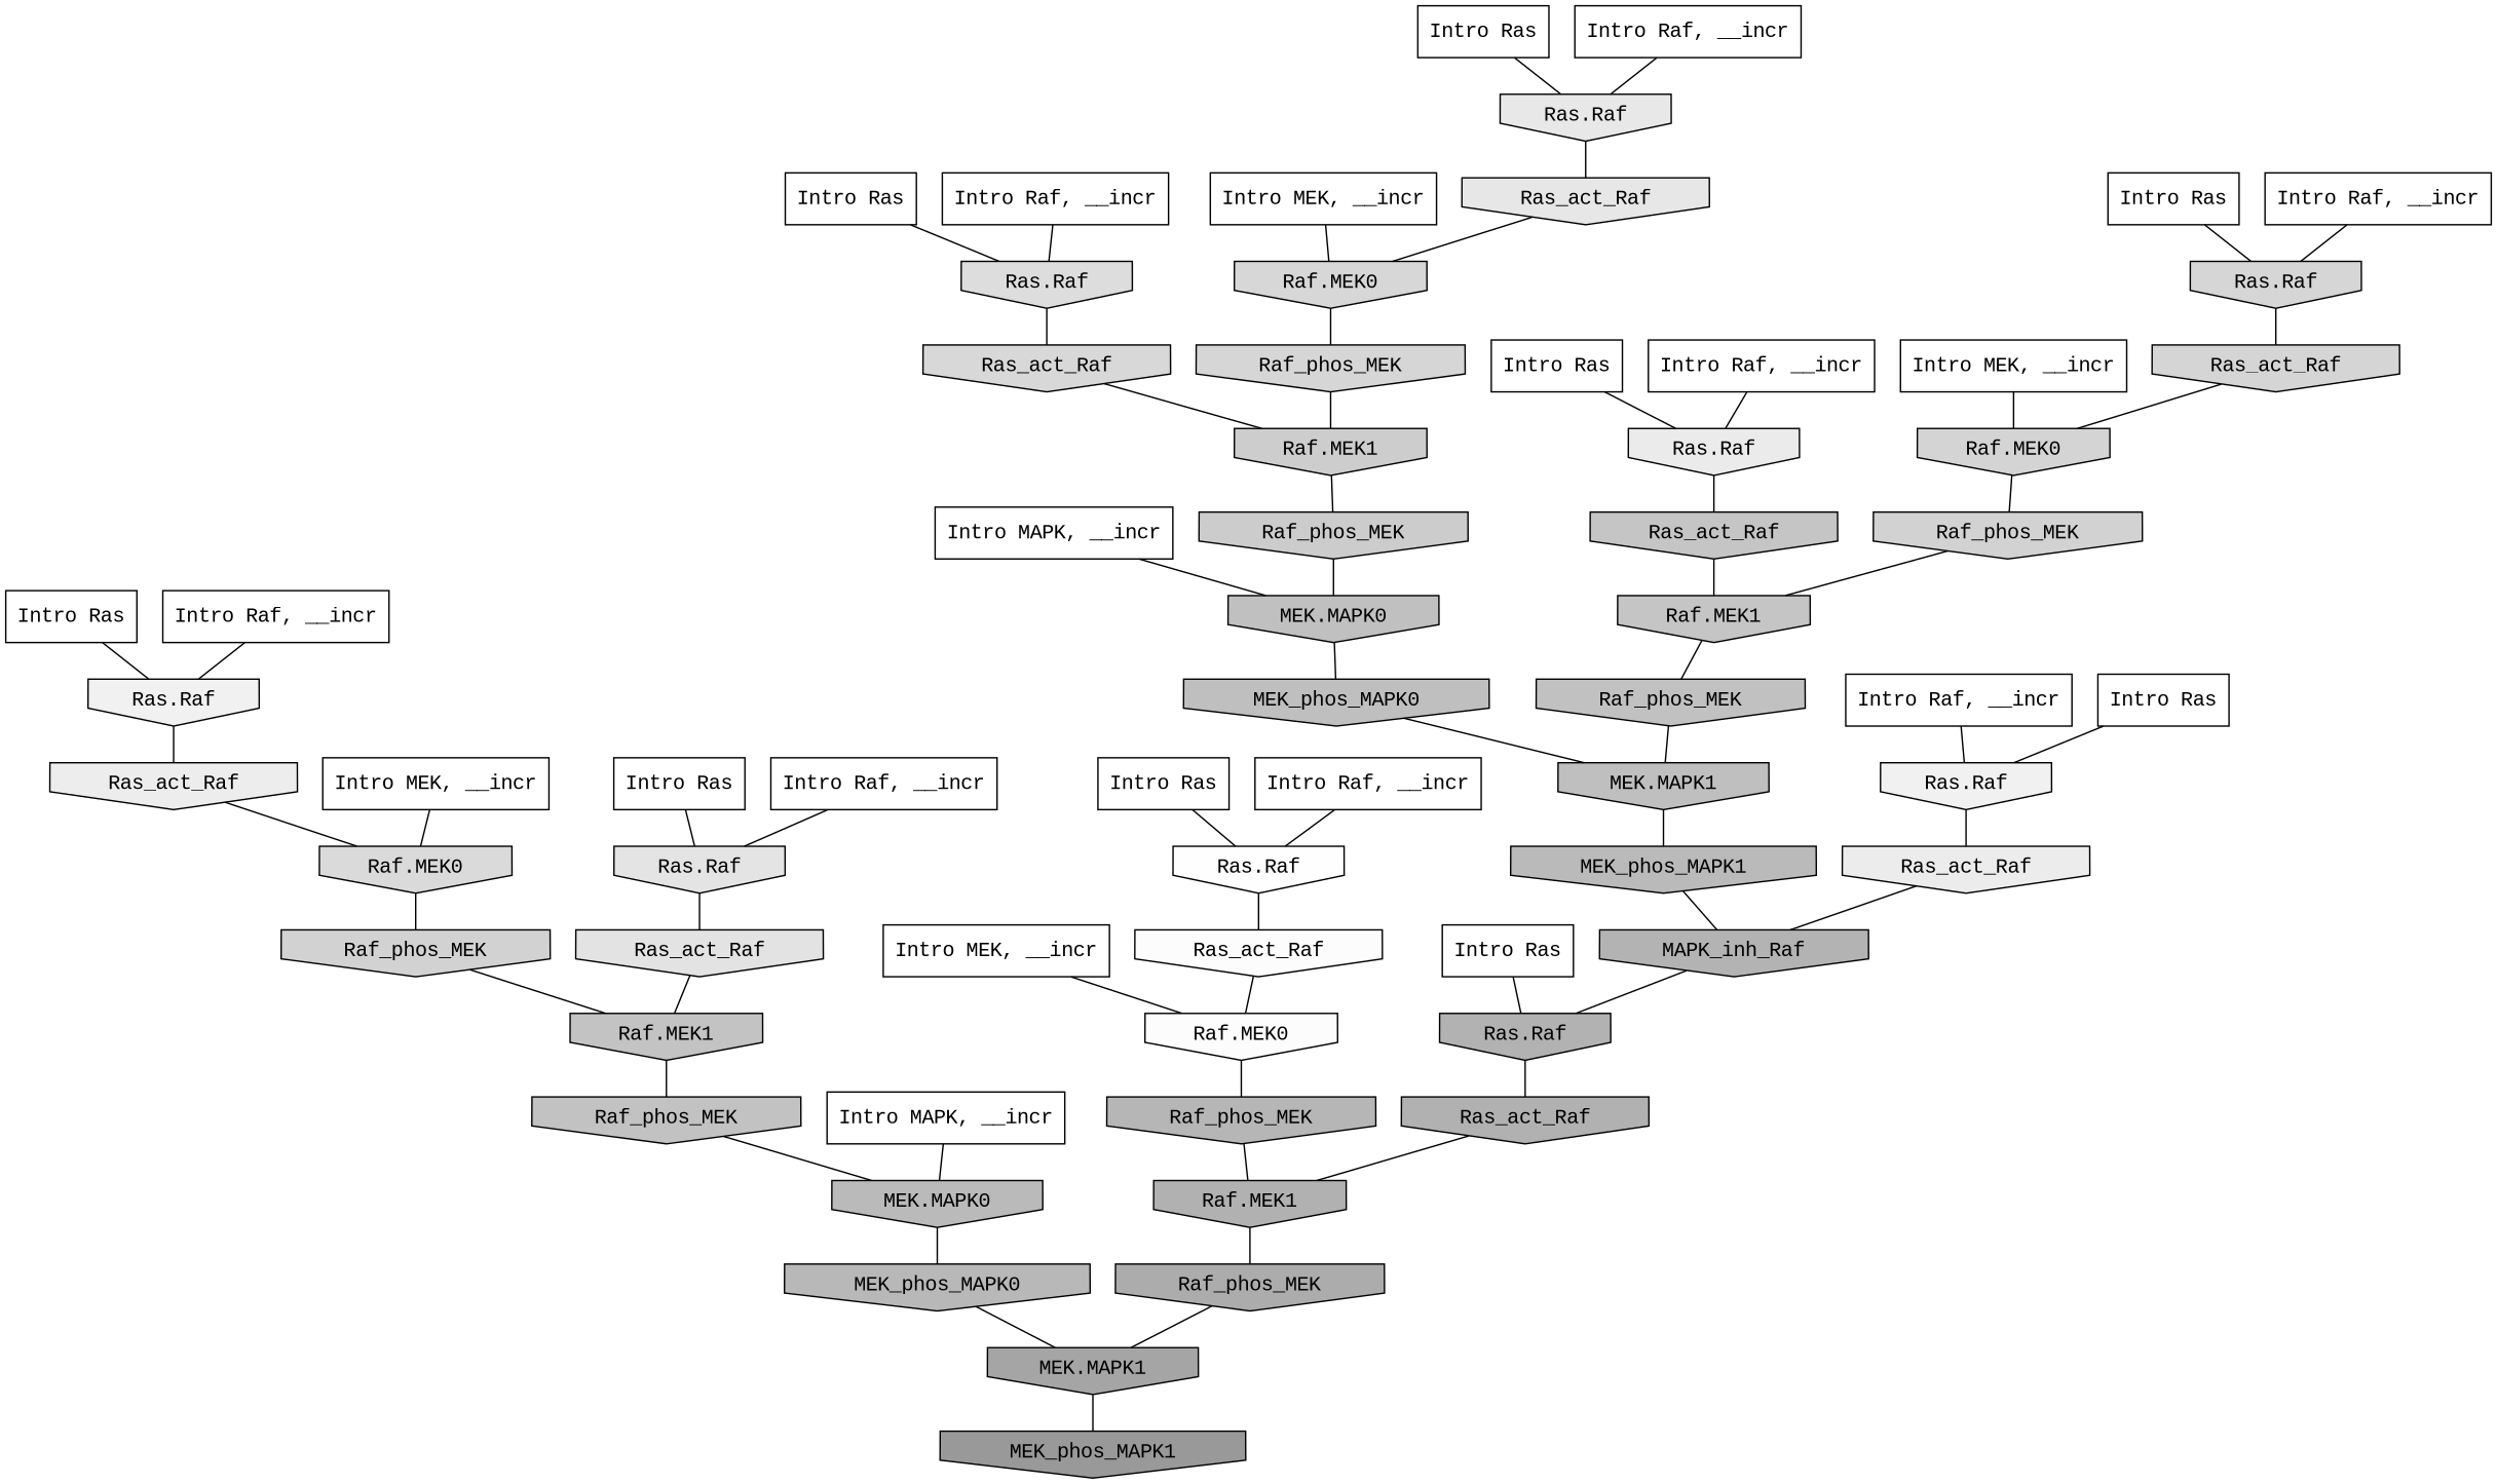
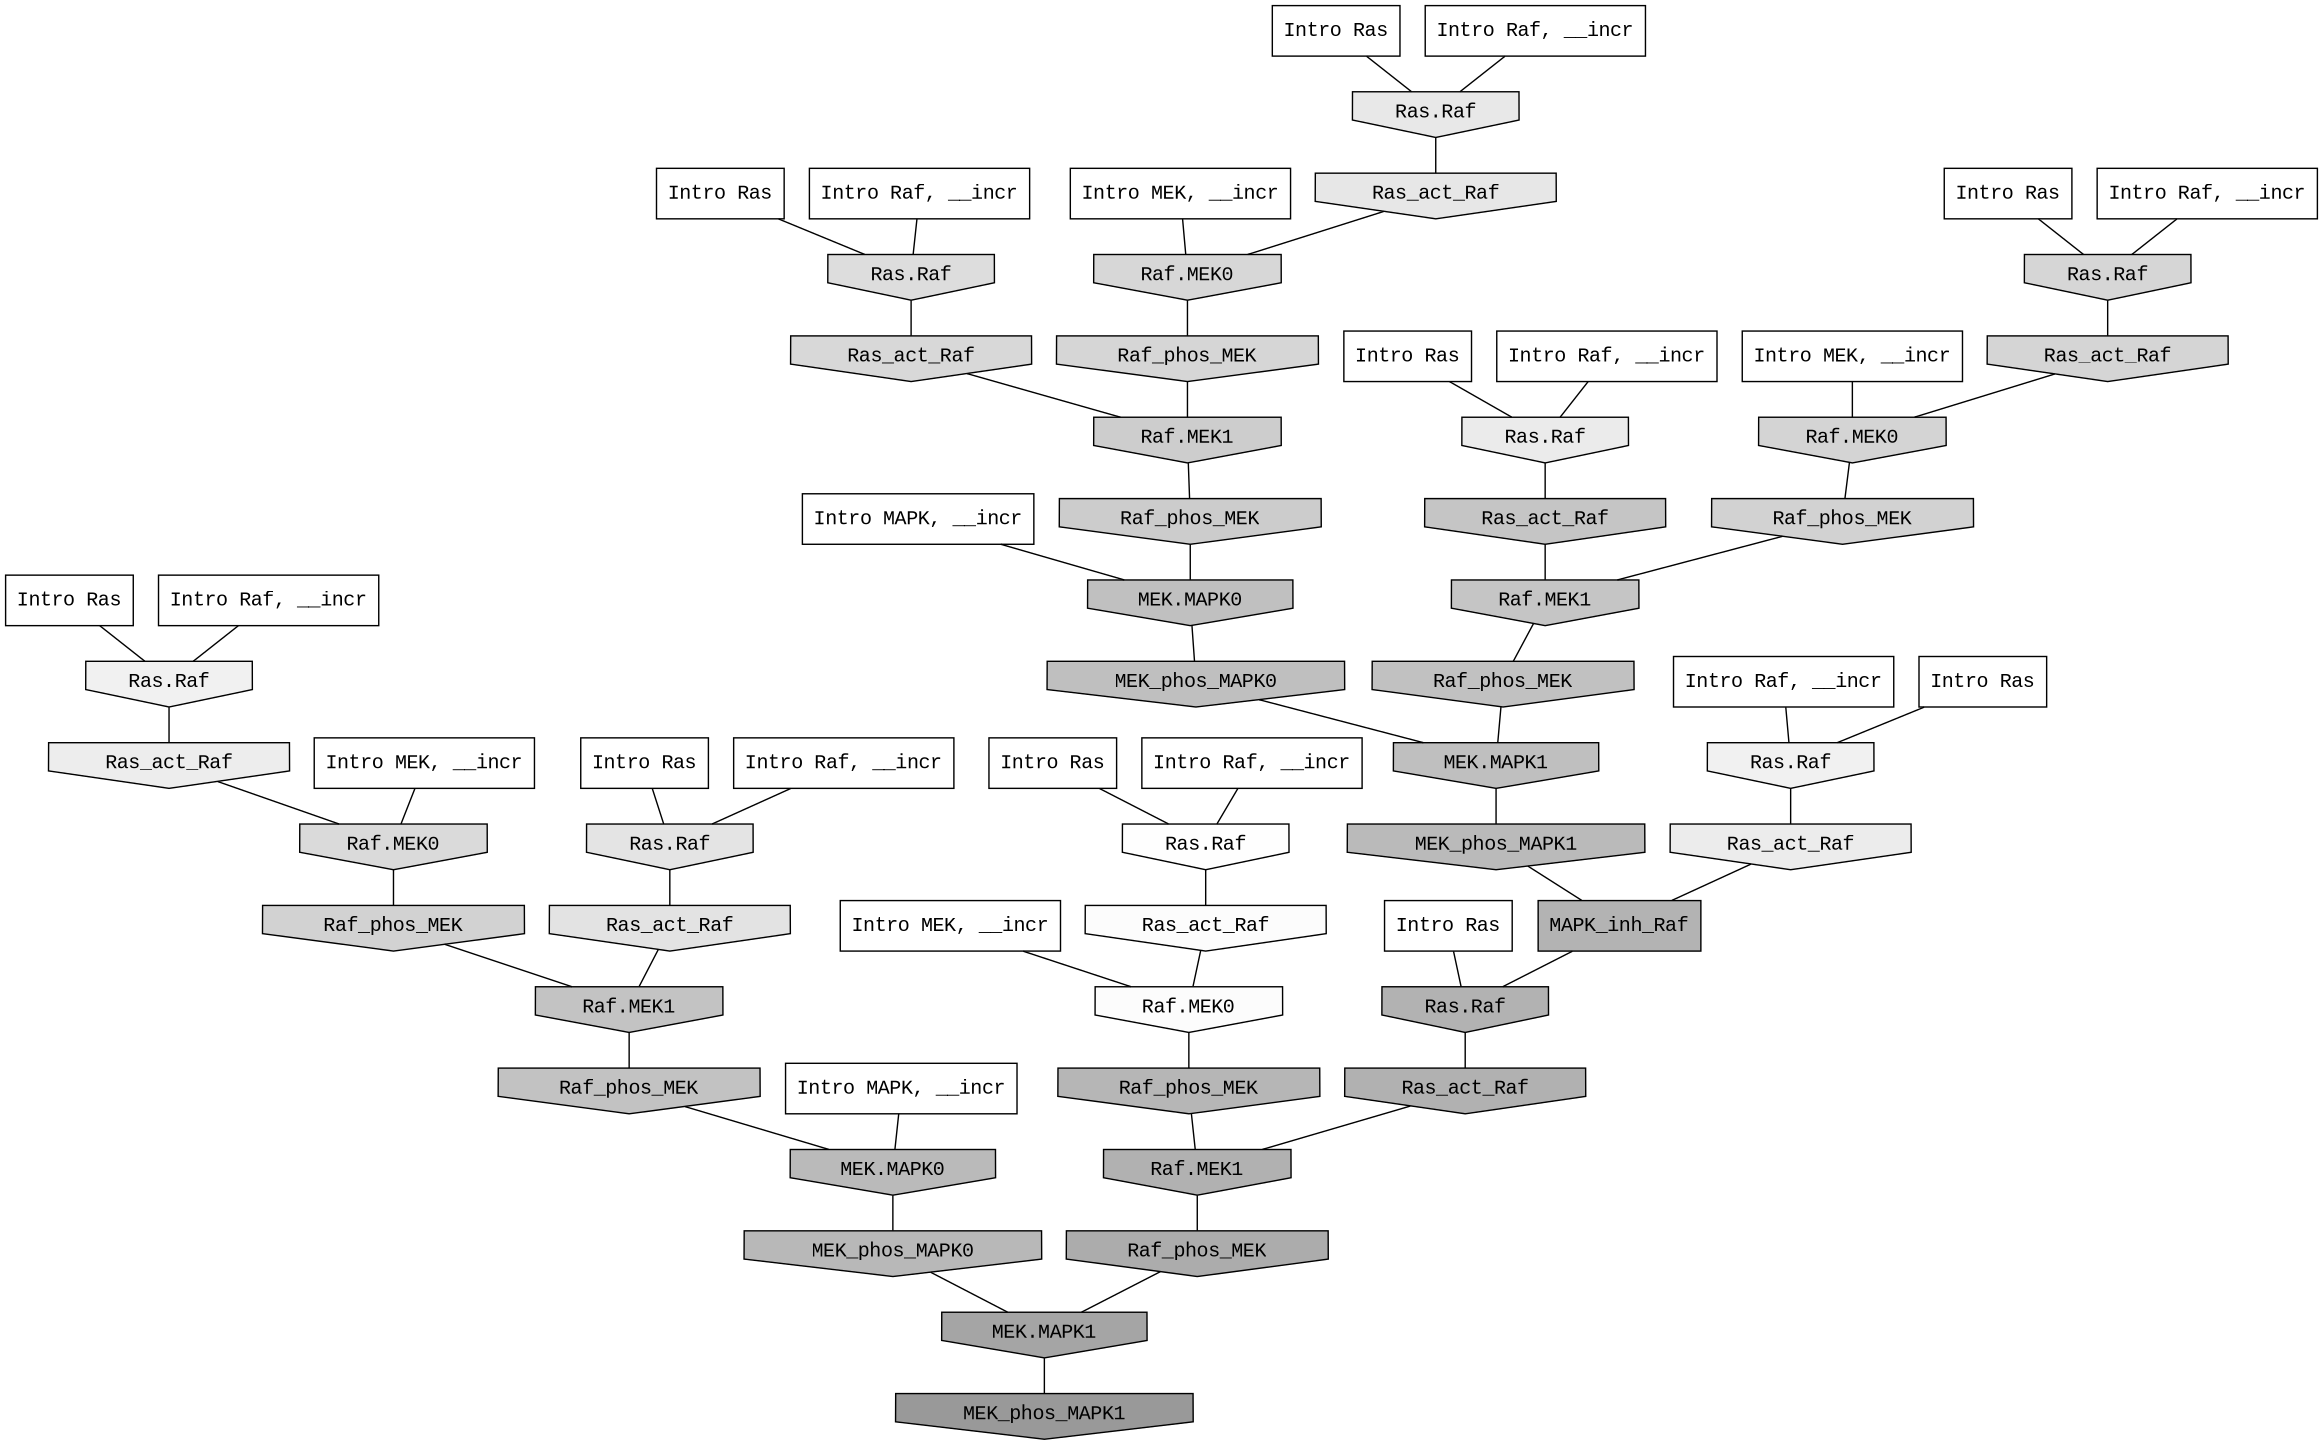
  digraph {
    rankdir=TB
    ranksep=0.30
    fontname="Liberation Mono"
    node [fillcolor="0.000 0.000 1.000" fontname="Liberation Mono" shape=invhouse style=filled]
    edge [color="0.000 0.000 0.000" dir=none fontname="Liberation Mono"]
    n1 [label="Intro Ras" shape=rectangle]
    n2 [fillcolor="0.000 0.000 0.942" label="Ras.Raf"]
    n3 [label="Intro Ras" shape=rectangle]
    n4 [fillcolor="0.000 0.000 0.920" label="Ras.Raf"]
    n5 [label="Intro Ras" shape=rectangle]
    n6 [fillcolor="0.000 0.000 0.996" label="Ras.Raf"]
    n7 [label="Intro Ras" shape=rectangle]
    n8 [fillcolor="0.000 0.000 0.837" label="Ras.Raf"]
    n9 [label="Intro Ras" shape=rectangle]
    n10 [fillcolor="0.000 0.000 0.944" label="Ras.Raf"]
    n11 [label="Intro Ras" shape=rectangle]
    n12 [fillcolor="0.000 0.000 0.864" label="Ras.Raf"]
    n13 [label="Intro Ras" shape=rectangle]
    n14 [fillcolor="0.000 0.000 0.698" label="Ras.Raf"]
    n15 [label="Intro Ras" shape=rectangle]
    n16 [fillcolor="0.000 0.000 0.907" label="Ras.Raf"]
    n17 [label="Intro Ras" shape=rectangle]
    n18 [fillcolor="0.000 0.000 0.894" label="Ras.Raf"]
    n19 [label="Intro Raf, __incr" shape=rectangle]
    n20 [label="Intro Raf, __incr" shape=rectangle]
    n21 [label="Intro Raf, __incr" shape=rectangle]
    n22 [label="Intro Raf, __incr" shape=rectangle]
    n23 [label="Intro Raf, __incr" shape=rectangle]
    n24 [label="Intro Raf, __incr" shape=rectangle]
    n25 [label="Intro Raf, __incr" shape=rectangle]
    n26 [label="Intro Raf, __incr" shape=rectangle]
    n27 [label="Intro MEK, __incr" shape=rectangle]
    n28 [fillcolor="0.000 0.000 0.985" label="Raf.MEK0"]
    n29 [label="Intro MEK, __incr" shape=rectangle]
    n30 [fillcolor="0.000 0.000 0.842" label="Raf.MEK0"]
    n31 [label="Intro MEK, __incr" shape=rectangle]
    n32 [fillcolor="0.000 0.000 0.832" label="Raf.MEK0"]
    n33 [label="Intro MEK, __incr" shape=rectangle]
    n34 [fillcolor="0.000 0.000 0.852" label="Raf.MEK0"]
    n35 [label="Intro MAPK, __incr" shape=rectangle]
    n36 [fillcolor="0.000 0.000 0.728" label="MEK.MAPK0"]
    n37 [label="Intro MAPK, __incr" shape=rectangle]
    n38 [fillcolor="0.000 0.000 0.751" label="MEK.MAPK0"]
    n39 [fillcolor="0.000 0.000 0.985" label=Ras_act_Raf]
    n40 [fillcolor="0.000 0.000 0.714" label=Raf_phos_MEK]
    n41 [fillcolor="0.000 0.000 0.923" label=Ras_act_Raf]
    n42 [fillcolor="0.000 0.000 0.929" label=Ras_act_Raf]
-   n43 [fillcolor="0.000 0.000 0.702" label=MAPK_inh_Raf]
+   n43 [fillcolor="0.000 0.000 0.702" label=MAPK_inh_Raf shape=box]
    n44 [fillcolor="0.000 0.000 0.773" label=Ras_act_Raf]
    n45 [fillcolor="0.000 0.000 0.904" label=Ras_act_Raf]
    n46 [fillcolor="0.000 0.000 0.889" label=Ras_act_Raf]
    n47 [fillcolor="0.000 0.000 0.765" label="Raf.MEK1"]
    n48 [fillcolor="0.000 0.000 0.845" label=Ras_act_Raf]
    n49 [fillcolor="0.000 0.000 0.824" label=Raf_phos_MEK]
    n50 [fillcolor="0.000 0.000 0.803" label="Raf.MEK1"]
    n51 [fillcolor="0.000 0.000 0.837" label=Raf_phos_MEK]
    n52 [fillcolor="0.000 0.000 0.833" label=Ras_act_Raf]
    n53 [fillcolor="0.000 0.000 0.823" label=Raf_phos_MEK]
    n54 [fillcolor="0.000 0.000 0.772" label="Raf.MEK1"]
    n55 [fillcolor="0.000 0.000 0.799" label=Raf_phos_MEK]
    n56 [fillcolor="0.000 0.000 0.756" label=Raf_phos_MEK]
    n57 [fillcolor="0.000 0.000 0.760" label=Raf_phos_MEK]
    n58 [fillcolor="0.000 0.000 0.747" label="MEK.MAPK1"]
    n59 [fillcolor="0.000 0.000 0.747" label=MEK_phos_MAPK0]
    n60 [fillcolor="0.000 0.000 0.727" label=MEK_phos_MAPK1]
    n61 [fillcolor="0.000 0.000 0.721" label=MEK_phos_MAPK0]
    n62 [fillcolor="0.000 0.000 0.645" label="MEK.MAPK1"]
    n63 [fillcolor="0.000 0.000 0.694" label="Raf.MEK1"]
    n64 [fillcolor="0.000 0.000 0.694" label=Ras_act_Raf]
    n65 [fillcolor="0.000 0.000 0.675" label=Raf_phos_MEK]
    n66 [fillcolor="0.000 0.000 0.600" label=MEK_phos_MAPK1]
    n1 -> n2
    n2 -> n42
    n3 -> n4
    n4 -> n44
    n5 -> n6
    n6 -> n39
    n7 -> n8
    n8 -> n52
    n9 -> n10
    n10 -> n41
    n11 -> n12
    n12 -> n48
    n13 -> n14
    n14 -> n64
    n15 -> n16
    n16 -> n45
    n17 -> n18
    n18 -> n46
    n19 -> n10
    n20 -> n18
    n21 -> n16
    n22 -> n2
    n23 -> n12
    n24 -> n6
    n25 -> n8
    n26 -> n4
    n27 -> n28
    n28 -> n40
    n29 -> n30
    n30 -> n51
    n31 -> n32
    n32 -> n53
    n33 -> n34
    n34 -> n49
    n35 -> n36
    n36 -> n61
    n37 -> n38
    n38 -> n59
    n39 -> n28
    n40 -> n63
    n41 -> n43
    n42 -> n34
    n43 -> n14
    n44 -> n54
    n45 -> n30
    n46 -> n47
    n47 -> n57
    n48 -> n50
    n49 -> n47
    n50 -> n55
    n51 -> n50
    n52 -> n32
    n53 -> n54
    n54 -> n56
    n55 -> n38
    n56 -> n58
    n57 -> n36
    n58 -> n60
    n59 -> n58
    n60 -> n43
    n61 -> n62
    n62 -> n66
    n63 -> n65
    n64 -> n63
    n65 -> n62
  }
